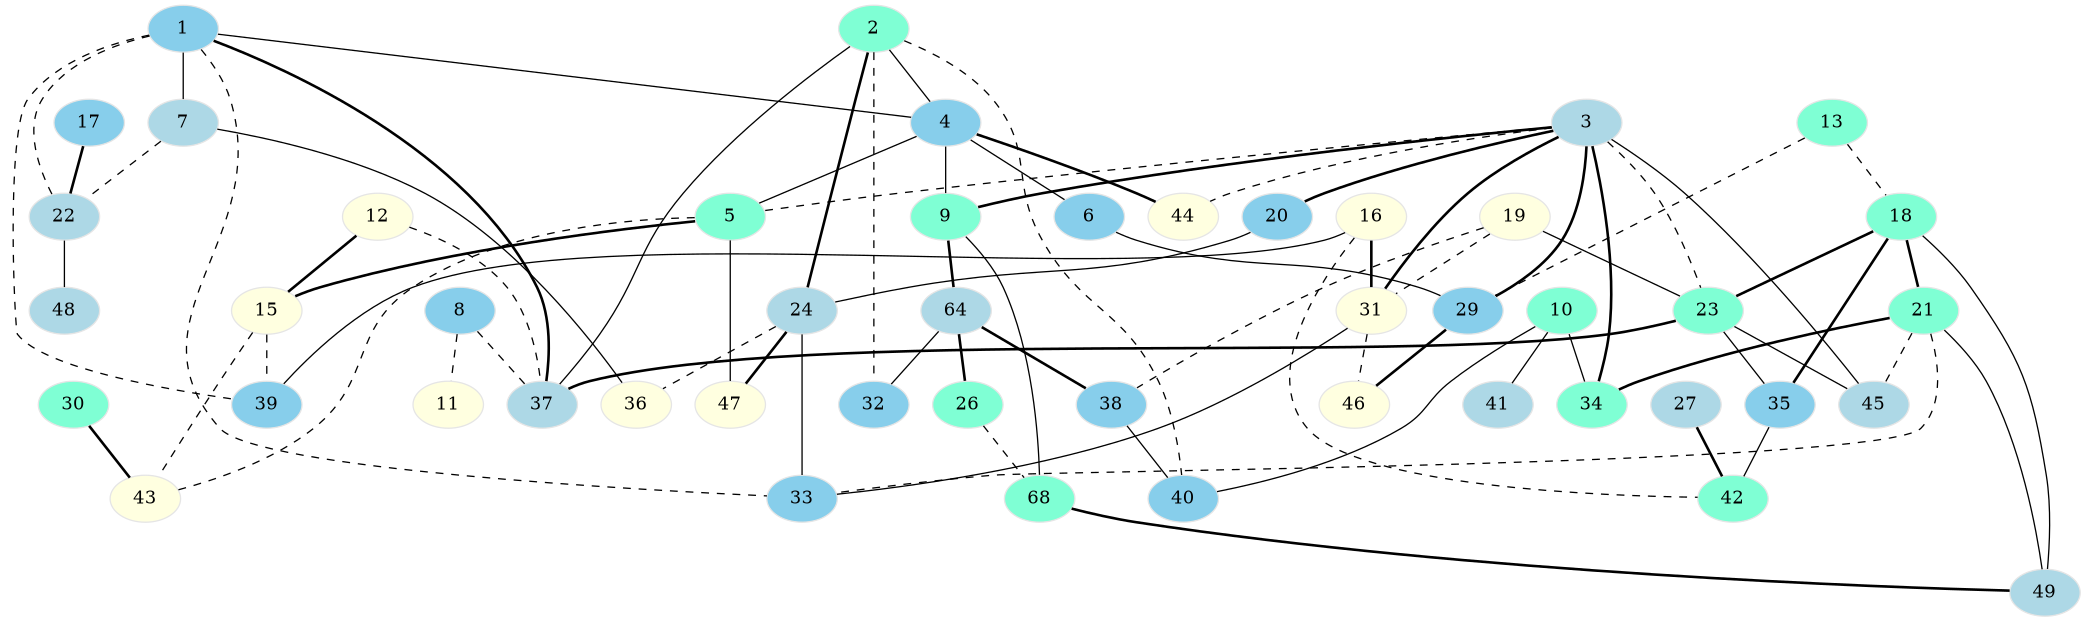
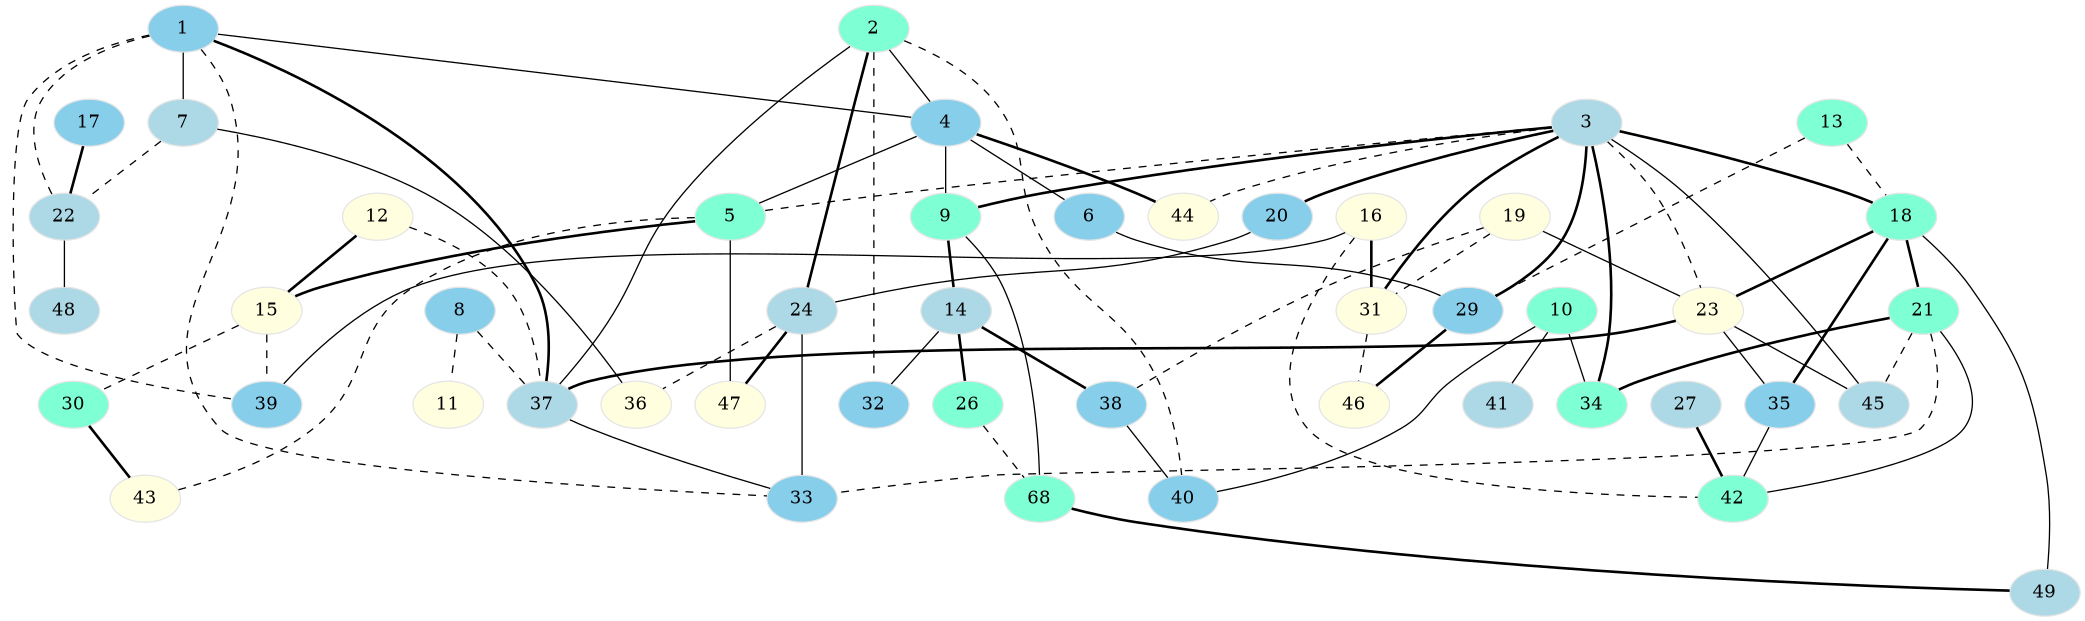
  graph {
    node [color=gray90 fillcolor=skyblue style=filled]
    edge [style=solid weight=1.0]
    1
    4
    7 [fillcolor=lightblue]
    22 [fillcolor=lightblue]
    33
    37 [fillcolor=lightblue]
    39
    5 [fillcolor=aquamarine]
    9 [fillcolor=aquamarine]
    44 [fillcolor=lightyellow]
    6
    36 [fillcolor=lightyellow]
    48 [fillcolor=lightblue]
    2 [fillcolor=aquamarine]
    24 [fillcolor=lightblue]
    32
    40
    47 [fillcolor=lightyellow]
    3 [fillcolor=lightblue]
    18 [fillcolor=aquamarine]
    20
-   23 [fillcolor=aquamarine]
+   23 [fillcolor=lightyellow]
    29
    31 [fillcolor=lightyellow]
    34 [fillcolor=aquamarine]
    45 [fillcolor=lightblue]
    15 [fillcolor=lightyellow]
    43 [fillcolor=lightyellow]
-   14 [fillcolor=lightblue label=64]
+   14 [fillcolor=lightblue]
    n30 [fillcolor=aquamarine label=68]
    21 [fillcolor=aquamarine]
    35
    49 [fillcolor=lightblue]
    46 [fillcolor=lightyellow]
    30 [fillcolor=aquamarine]
    8
    11 [fillcolor=lightyellow]
    26 [fillcolor=aquamarine]
    38
    10 [fillcolor=aquamarine]
    41 [fillcolor=lightblue]
    12 [fillcolor=lightyellow]
    13 [fillcolor=aquamarine]
    16 [fillcolor=lightyellow]
    42 [fillcolor=aquamarine]
    17
    19 [fillcolor=lightyellow]
    27 [fillcolor=lightblue]
    1 -- 4
    1 -- 7
    1 -- 22 [style=dashed weight=2.0]
    1 -- 33 [style=dashed]
    1 -- 37 [style=bold]
    1 -- 39 [style=dashed]
    4 -- 5
    4 -- 9
    4 -- 44 [style=bold]
    4 -- 6
    7 -- 22 [style=dashed]
    7 -- 36
    22 -- 48
    5 -- 47
    5 -- 15 [style=bold]
    5 -- 43 [style=dashed]
    9 -- 14 [style=bold]
    9 -- n30
    6 -- 29
    2 -- 4
    2 -- 37
    2 -- 24 [style=bold]
    2 -- 32 [style=dashed]
    2 -- 40 [style=dashed]
    24 -- 33
    24 -- 36 [style=dashed]
    24 -- 47 [style=bold]
    3 -- 5 [style=dashed]
    3 -- 9 [style=bold]
    3 -- 44 [style=dashed]
+   3 -- 18 [style=bold]
    3 -- 20 [style=bold]
    3 -- 23 [style=dashed]
    3 -- 29 [style=bold weight=2.0]
    3 -- 31 [style=bold]
    3 -- 34 [style=bold]
    3 -- 45
    18 -- 23 [style=bold]
    18 -- 21 [style=bold]
    18 -- 35 [style=bold]
    18 -- 49
    20 -- 24
    23 -- 37 [style=bold]
    23 -- 45
    23 -- 35
    29 -- 46 [style=bold]
-   31 -- 33
+   37 -- 33
    31 -- 46 [style=dashed]
    15 -- 39 [style=dashed]
-   15 -- 43 [style=dashed]
+   15 -- 30 [style=dashed]
    14 -- 32
    14 -- 26 [style=bold]
    14 -- 38 [style=bold]
    n30 -- 49 [style=bold]
    21 -- 33 [style=dashed]
    21 -- 34 [style=bold]
    21 -- 45 [style=dashed]
-   21 -- 49
+   21 -- 42
    35 -- 42
    30 -- 43 [style=bold]
    8 -- 37 [style=dashed]
    8 -- 11 [style=dashed]
    26 -- n30 [style=dashed]
    38 -- 40
    10 -- 40
    10 -- 34
    10 -- 41
    12 -- 37 [style=dashed]
    12 -- 15 [style=bold]
    13 -- 18 [style=dashed]
    13 -- 29 [style=dashed]
    16 -- 39
    16 -- 31 [style=bold]
    16 -- 42 [style=dashed]
    17 -- 22 [style=bold]
    19 -- 23
    19 -- 31 [style=dashed]
    19 -- 38 [style=dashed]
    27 -- 42 [style=bold]
  }
